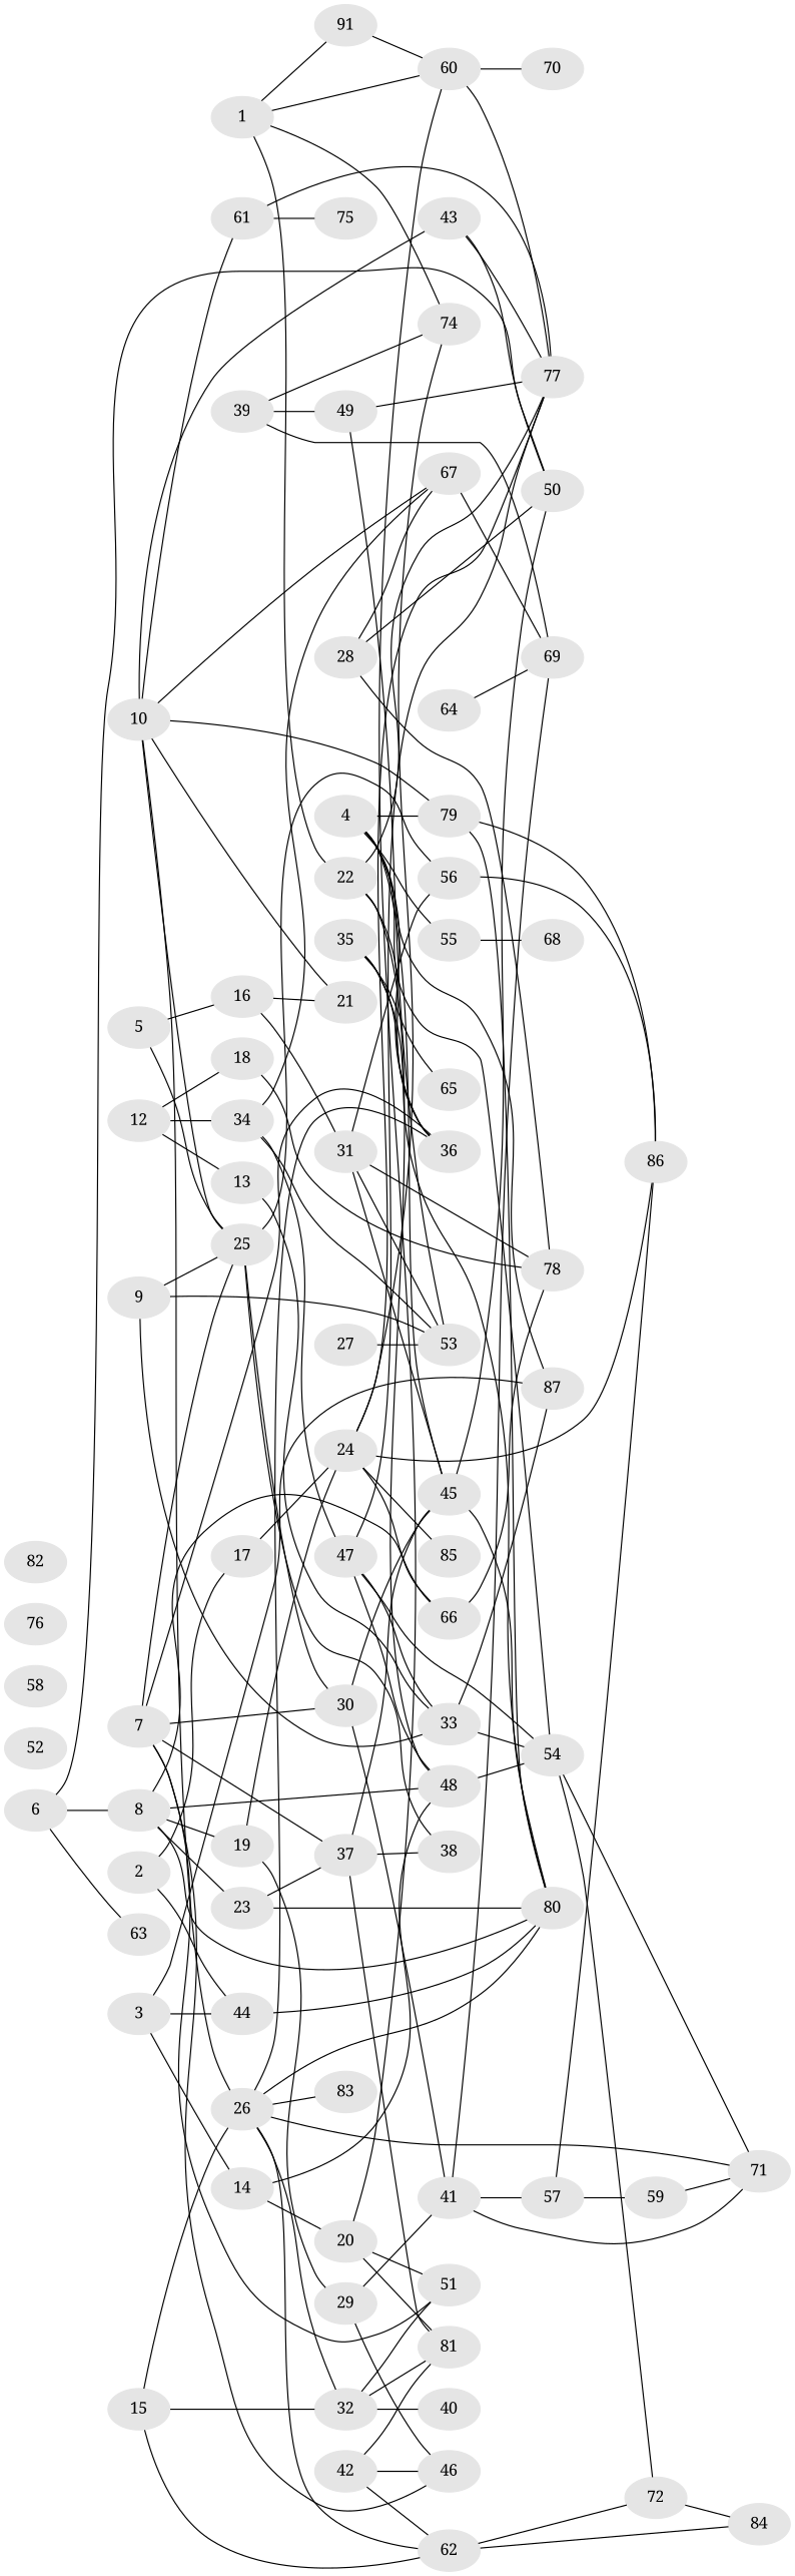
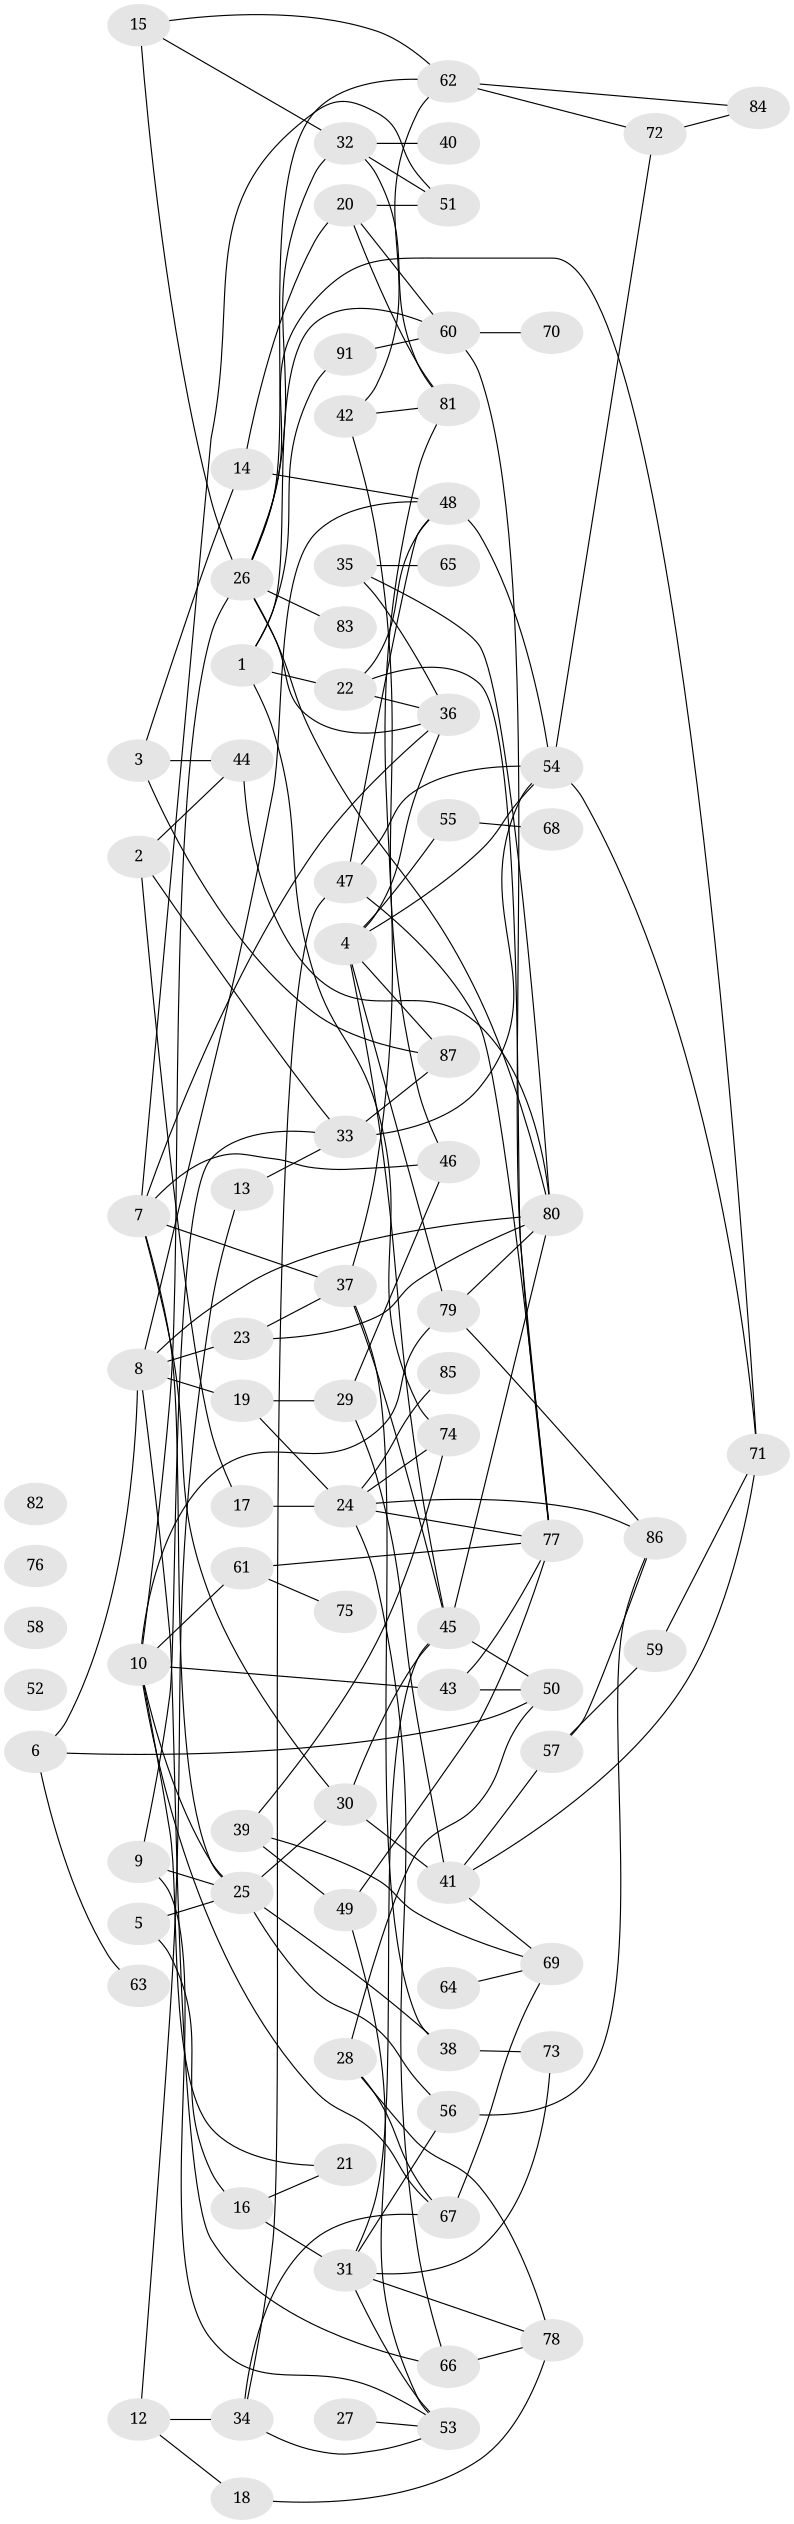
  graph {
    fontname="Noto Serif"
    rankdir=LR
    node [color=gray90 fontname="Noto Serif" style=filled]
    edge [fontname="Noto Serif"]
    n1 [label=91]
    1
    22
    60
    74
    36
    48
    77
    70
    2
    17
    33
    44
    24
    87
    54
    80
    3
    14
    20
    4
    45
    55
    79
    50
    71
    72
    68
    86
    5
    16
    25
    21
    31
    30
    38
    56
    6
    8
    63
    19
    23
    66
    7
    37
    46
    51
    41
    81
    29
    78
    9
    53
    10
    26
    43
    61
    67
    32
    62
    83
    75
    69
    12
    13
    18
    34
    47
    15
    40
    84
+   73
    85
    27
    28
    57
    35
    65
    39
    49
    59
    42
    52
    58
    64
    76
    82
    n1 -- 60
    1 -- n1
    1 -- 22
    1 -- 60
    1 -- 74
    22 -- 36
    22 -- 48
    22 -- 77
    60 -- 77
    60 -- 70
    48 -- 54
    2 -- 17
-   47 -- 33
+   2 -- 33
    2 -- 44
    17 -- 24
    33 -- 87
    33 -- 54
    44 -- 80
    24 -- 74
    24 -- 77
    24 -- 86
    24 -- 66
    24 -- 85
    54 -- 71
    54 -- 72
    3 -- 44
    3 -- 87
    3 -- 14
    14 -- 48
    14 -- 20
    20 -- 60
    20 -- 51
    20 -- 81
    4 -- 36
    4 -- 87
    4 -- 54
    4 -- 45
    4 -- 55
    4 -- 79
    45 -- 80
    45 -- 50
    55 -- 68
    79 -- 80
    79 -- 86
    72 -- 84
    5 -- 16
    5 -- 25
    16 -- 21
    16 -- 31
    25 -- 30
    25 -- 38
    25 -- 56
    31 -- 45
    31 -- 56
    31 -- 78
    31 -- 53
+   31 -- 73
    30 -- 45
    30 -- 41
+   38 -- 73
    56 -- 86
    6 -- 50
    6 -- 8
    6 -- 63
    8 -- 48
    8 -- 80
    8 -- 19
    8 -- 23
    8 -- 66
    19 -- 24
    19 -- 29
    23 -- 80
    23 -- 37
    66 -- 78
    7 -- 36
    7 -- 25
    7 -- 30
    7 -- 37
    7 -- 46
    7 -- 51
    37 -- 45
    37 -- 38
    37 -- 81
    41 -- 71
    41 -- 69
    41 -- 57
    29 -- 46
    29 -- 41
    9 -- 33
    9 -- 25
    9 -- 53
    10 -- 79
    10 -- 25
    10 -- 21
    10 -- 26
    10 -- 43
    10 -- 61
    10 -- 67
    26 -- 36
    26 -- 80
    26 -- 71
    26 -- 32
    26 -- 62
    26 -- 83
    43 -- 77
    43 -- 50
    61 -- 77
    61 -- 75
    67 -- 69
    32 -- 51
    32 -- 81
    32 -- 40
    62 -- 72
    62 -- 84
    12 -- 13
    12 -- 18
    12 -- 34
    13 -- 33
    18 -- 78
    34 -- 53
    34 -- 67
    34 -- 47
    47 -- 48
    47 -- 77
    47 -- 54
    15 -- 26
    15 -- 32
    15 -- 62
    27 -- 53
    28 -- 50
    28 -- 78
    28 -- 67
    57 -- 86
    57 -- 59
    35 -- 36
    35 -- 80
    35 -- 65
    39 -- 74
    39 -- 69
    39 -- 49
    49 -- 77
    49 -- 53
    59 -- 71
    42 -- 46
    42 -- 81
    42 -- 62
    64 -- 69
  }
